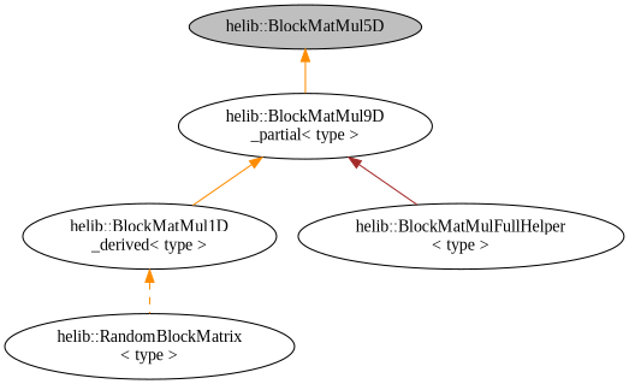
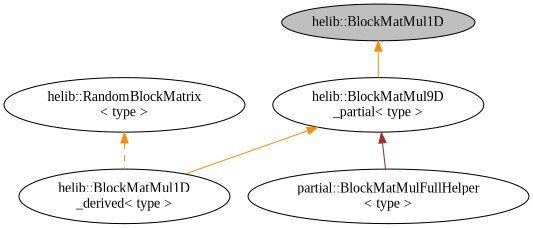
  digraph {
    fontname="Liberation Serif"
    node [color=black fillcolor=white fontname="Liberation Serif" style=filled]
    edge [color=darkorange dir=back fontname="Liberation Serif" style=solid]
-   n1 [fillcolor=grey75 fontcolor=black label="helib::BlockMatMul5D"]
+   n1 [fillcolor=grey75 fontcolor=black label="helib::BlockMatMul1D"]
    n2 [label="helib::BlockMatMul9D\l_partial\< type \>"]
    n3 [label="helib::BlockMatMul1D\l_derived\< type \>"]
-   n4 [label="helib::BlockMatMulFullHelper\l\< type \>"]
+   n4 [label="partial::BlockMatMulFullHelper\l\< type \>"]
    n5 [label="helib::RandomBlockMatrix\l\< type \>"]
    n1 -> n2
    n2 -> n3
    n2 -> n4 [color=brown]
-   n3 -> n5 [style=dashed]
+   n5 -> n3 [style=dashed]
  }
